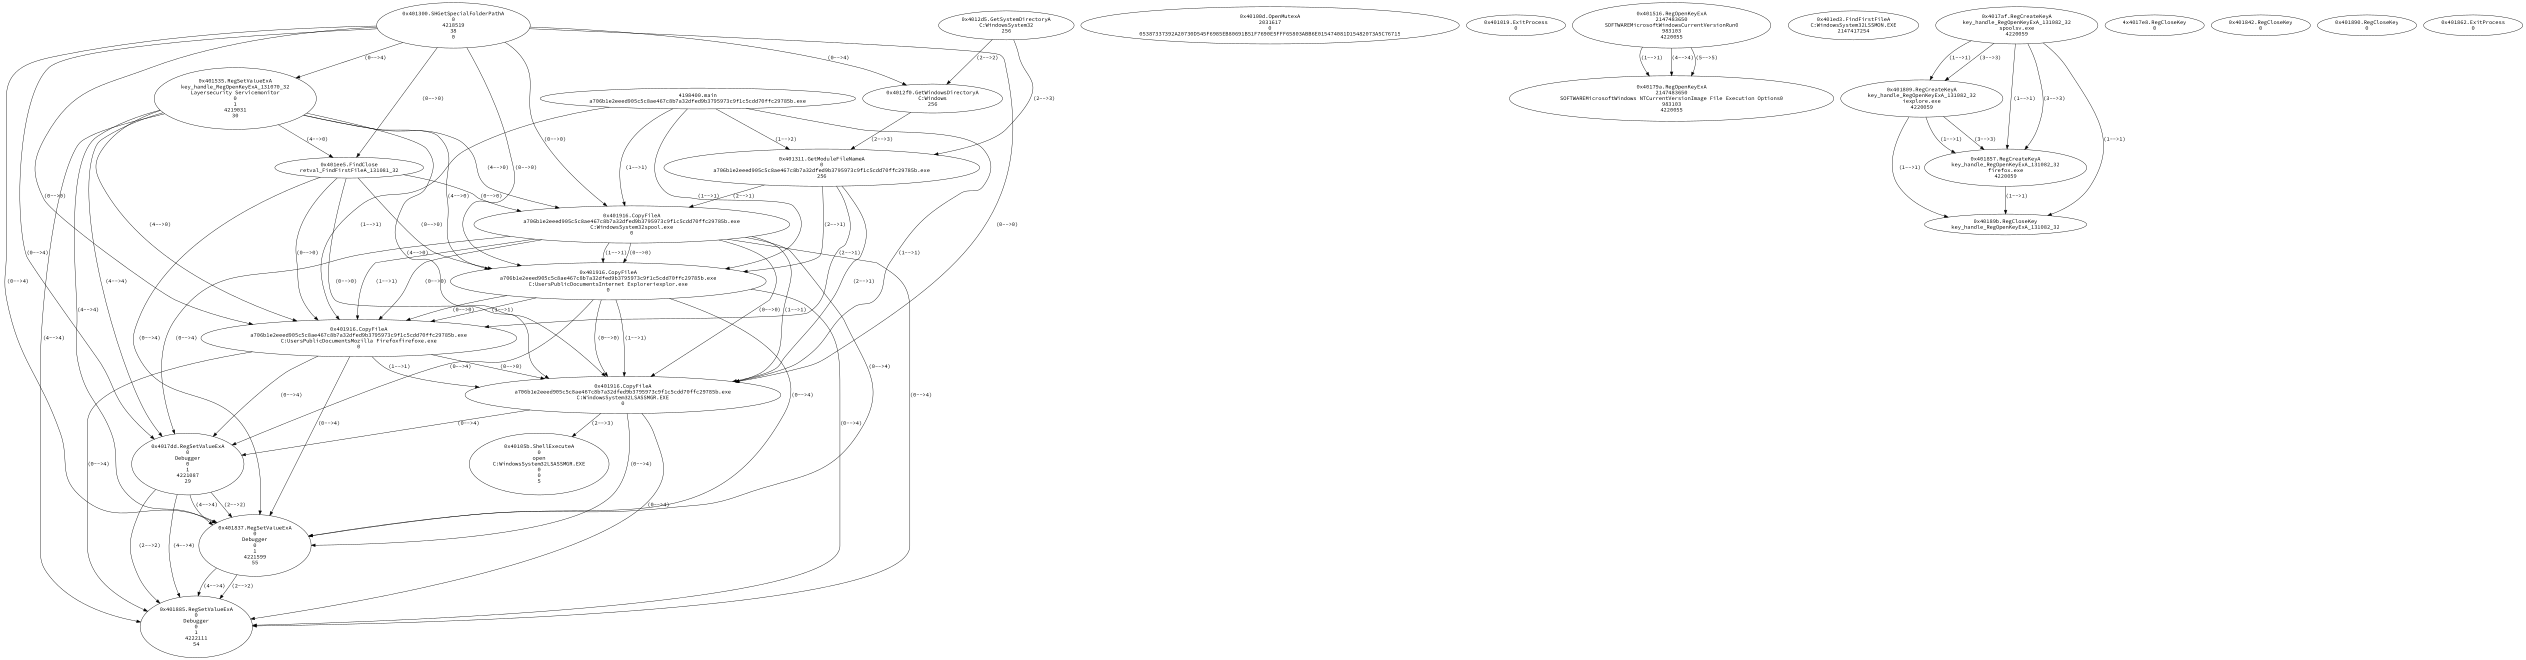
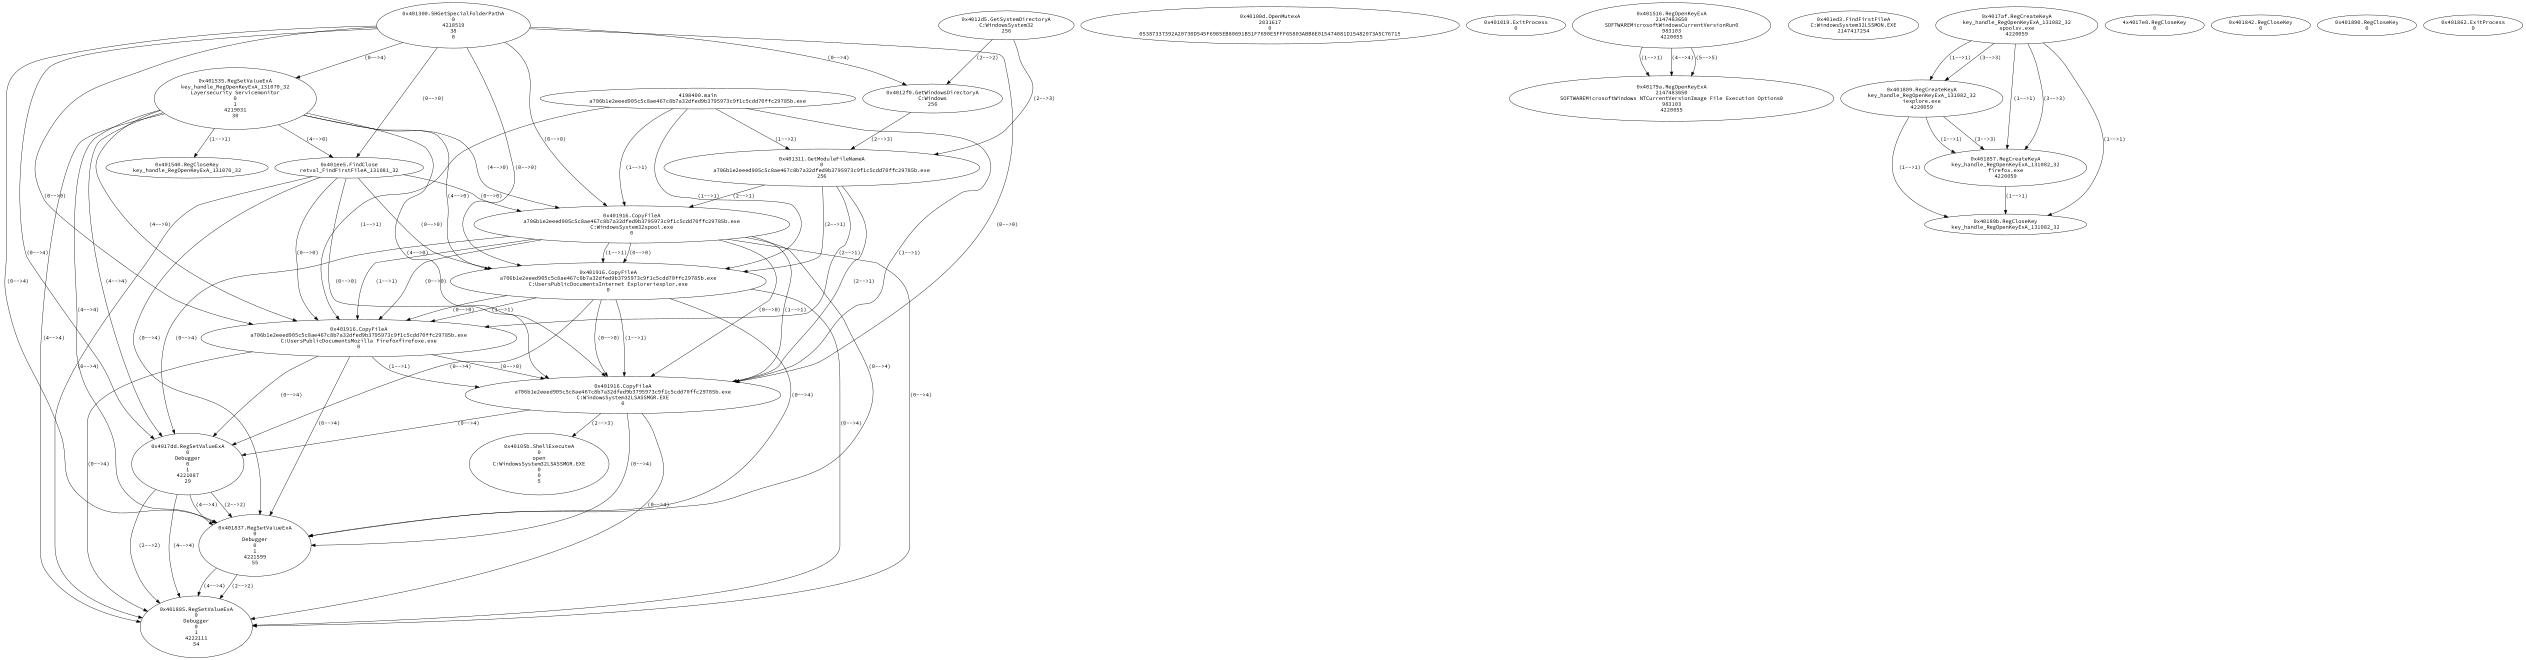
  digraph {
    fontname="Source Code Pro"
    node [fontname="Source Code Pro"]
    edge [fontname="Source Code Pro"]
    n1 [label="4198400.main\na706b1e2eeed905c5c8ae467c8b7a32dfed9b3795973c9f1c5cdd70ffc29785b.exe"]
    n2 [label="0x401311.GetModuleFileNameA\n0\na706b1e2eeed905c5c8ae467c8b7a32dfed9b3795973c9f1c5cdd70ffc29785b.exe\n256"]
    n3 [label="0x401916.CopyFileA\na706b1e2eeed905c5c8ae467c8b7a32dfed9b3795973c9f1c5cdd70ffc29785b.exe\nC:\Windows\System32\spool.exe\n0"]
    n4 [label="0x401916.CopyFileA\na706b1e2eeed905c5c8ae467c8b7a32dfed9b3795973c9f1c5cdd70ffc29785b.exe\nC:\Users\Public\Documents\Internet Explorer\iexplor.exe\n0"]
    n5 [label="0x401916.CopyFileA\na706b1e2eeed905c5c8ae467c8b7a32dfed9b3795973c9f1c5cdd70ffc29785b.exe\nC:\Users\Public\Documents\Mozilla Firefox\firefoxe.exe\n0"]
    n6 [label="0x401916.CopyFileA\na706b1e2eeed905c5c8ae467c8b7a32dfed9b3795973c9f1c5cdd70ffc29785b.exe\nC:\Windows\System32\LSASSMGR.EXE\n0"]
    n7 [label="0x4017dd.RegSetValueExA\n0\nDebugger\n0\n1\n4221087\n29"]
    n8 [label="0x401837.RegSetValueExA\n0\nDebugger\n0\n1\n4221599\n55"]
    n9 [label="0x401885.RegSetValueExA\n0\nDebugger\n0\n1\n4222111\n54"]
    n10 [label="0x40105b.ShellExecuteA\n0\nopen\nC:\Windows\System32\LSASSMGR.EXE\n0\n0\n5"]
    n11 [label="0x40100d.OpenMutexA\n2031617\n0\n05387337392A20730D545F6985EB80691B51F7690E5FFF65803ABB6E015474081D15482073A5C76715"]
    n12 [label="0x401019.ExitProcess\n0"]
    n13 [label="0x4012d5.GetSystemDirectoryA\nC:\Windows\System32\n256"]
    n14 [label="0x4012f0.GetWindowsDirectoryA\nC:\Windows\n256"]
    n15 [label="0x401300.SHGetSpecialFolderPathA\n0\n4218519\n38\n0"]
    n16 [label="0x401535.RegSetValueExA\nkey_handle_RegOpenKeyExA_131070_32\nLayersecurity Servicemonitor\n0\n1\n4219031\n30"]
    n17 [label="0x401ee5.FindClose\nretval_FindFirstFileA_131081_32"]
+   n18 [label="0x401540.RegCloseKey\nkey_handle_RegOpenKeyExA_131070_32"]
    n19 [label="0x401516.RegOpenKeyExA\n2147483650\nSOFTWARE\Microsoft\Windows\CurrentVersion\Run0\n983103\n4220055"]
    n20 [label="0x40179a.RegOpenKeyExA\n2147483650\nSOFTWARE\Microsoft\Windows NT\CurrentVersion\Image File Execution Options0\n983103\n4220055"]
    n21 [label="0x401ed3.FindFirstFileA\nC:\Windows\System32\LSSMON.EXE\n2147417254"]
    n22 [label="0x4017af.RegCreateKeyA\nkey_handle_RegOpenKeyExA_131082_32\nspoolsv.exe\n4220059"]
    n23 [label="0x401809.RegCreateKeyA\nkey_handle_RegOpenKeyExA_131082_32\niexplore.exe\n4220059"]
    n24 [label="0x401857.RegCreateKeyA\nkey_handle_RegOpenKeyExA_131082_32\nfirefox.exe\n4220059"]
    n25 [label="0x40189b.RegCloseKey\nkey_handle_RegOpenKeyExA_131082_32"]
    n26 [label="4x4017e8.RegCloseKey\n0"]
    n27 [label="0x401842.RegCloseKey\n0"]
    n28 [label="0x401890.RegCloseKey\n0"]
    n29 [label="0x401862.ExitProcess\n0"]
    n1 -> n2 [label="(1-->2)"]
    n1 -> n3 [label="(1-->1)"]
    n1 -> n4 [label="(1-->1)"]
    n1 -> n5 [label="(1-->1)"]
    n1 -> n6 [label="(1-->1)"]
    n2 -> n3 [label="(2-->1)"]
    n2 -> n4 [label="(2-->1)"]
    n2 -> n5 [label="(2-->1)"]
    n2 -> n6 [label="(2-->1)"]
    n3 -> n4 [label="(1-->1)"]
    n3 -> n4 [label="(0-->0)"]
    n3 -> n5 [label="(1-->1)"]
    n3 -> n5 [label="(0-->0)"]
    n3 -> n6 [label="(1-->1)"]
    n3 -> n6 [label="(0-->0)"]
    n3 -> n7 [label="(0-->4)"]
    n3 -> n8 [label="(0-->4)"]
    n3 -> n9 [label="(0-->4)"]
    n4 -> n5 [label="(1-->1)"]
    n4 -> n5 [label="(0-->0)"]
    n4 -> n6 [label="(1-->1)"]
    n4 -> n6 [label="(0-->0)"]
    n4 -> n7 [label="(0-->4)"]
    n4 -> n8 [label="(0-->4)"]
    n4 -> n9 [label="(0-->4)"]
    n5 -> n6 [label="(1-->1)"]
    n5 -> n6 [label="(0-->0)"]
    n5 -> n7 [label="(0-->4)"]
    n5 -> n8 [label="(0-->4)"]
    n5 -> n9 [label="(0-->4)"]
    n6 -> n7 [label="(0-->4)"]
    n6 -> n8 [label="(0-->4)"]
    n6 -> n9 [label="(0-->4)"]
    n6 -> n10 [label="(2-->3)"]
    n7 -> n8 [label="(2-->2)"]
    n7 -> n8 [label="(4-->4)"]
    n7 -> n9 [label="(2-->2)"]
    n7 -> n9 [label="(4-->4)"]
    n8 -> n9 [label="(2-->2)"]
    n8 -> n9 [label="(4-->4)"]
    n13 -> n2 [label="(2-->3)"]
    n13 -> n14 [label="(2-->2)"]
    n14 -> n2 [label="(2-->3)"]
    n15 -> n3 [label="(0-->0)"]
    n15 -> n4 [label="(0-->0)"]
    n15 -> n5 [label="(0-->0)"]
    n15 -> n6 [label="(0-->0)"]
    n15 -> n7 [label="(0-->4)"]
    n15 -> n8 [label="(0-->4)"]
    n15 -> n14 [label="(0-->4)"]
    n15 -> n16 [label="(0-->4)"]
    n15 -> n17 [label="(0-->0)"]
    n16 -> n3 [label="(4-->0)"]
    n16 -> n4 [label="(4-->0)"]
    n16 -> n5 [label="(4-->0)"]
    n16 -> n6 [label="(4-->0)"]
    n16 -> n7 [label="(4-->4)"]
    n16 -> n8 [label="(4-->4)"]
    n16 -> n9 [label="(4-->4)"]
    n16 -> n17 [label="(4-->0)"]
+   n16 -> n18 [label="(1-->1)"]
    n17 -> n3 [label="(0-->0)"]
    n17 -> n4 [label="(0-->0)"]
    n17 -> n5 [label="(0-->0)"]
    n17 -> n6 [label="(0-->0)"]
    n17 -> n8 [label="(0-->4)"]
+   n17 -> n9 [label="(0-->4)"]
    n19 -> n20 [label="(1-->1)"]
    n19 -> n20 [label="(4-->4)"]
    n19 -> n20 [label="(5-->5)"]
    n22 -> n23 [label="(1-->1)"]
    n22 -> n23 [label="(3-->3)"]
    n22 -> n24 [label="(1-->1)"]
    n22 -> n24 [label="(3-->3)"]
    n22 -> n25 [label="(1-->1)"]
    n23 -> n24 [label="(1-->1)"]
    n23 -> n24 [label="(3-->3)"]
    n23 -> n25 [label="(1-->1)"]
    n24 -> n25 [label="(1-->1)"]
  }
